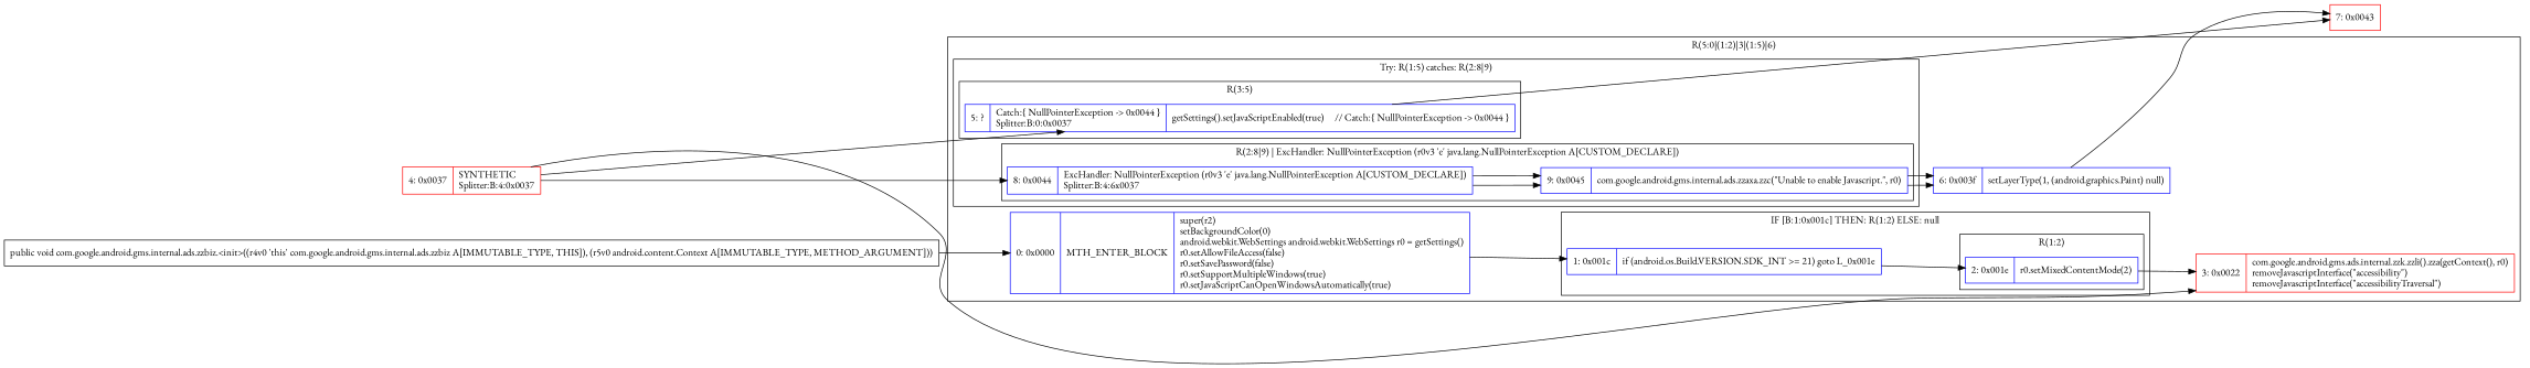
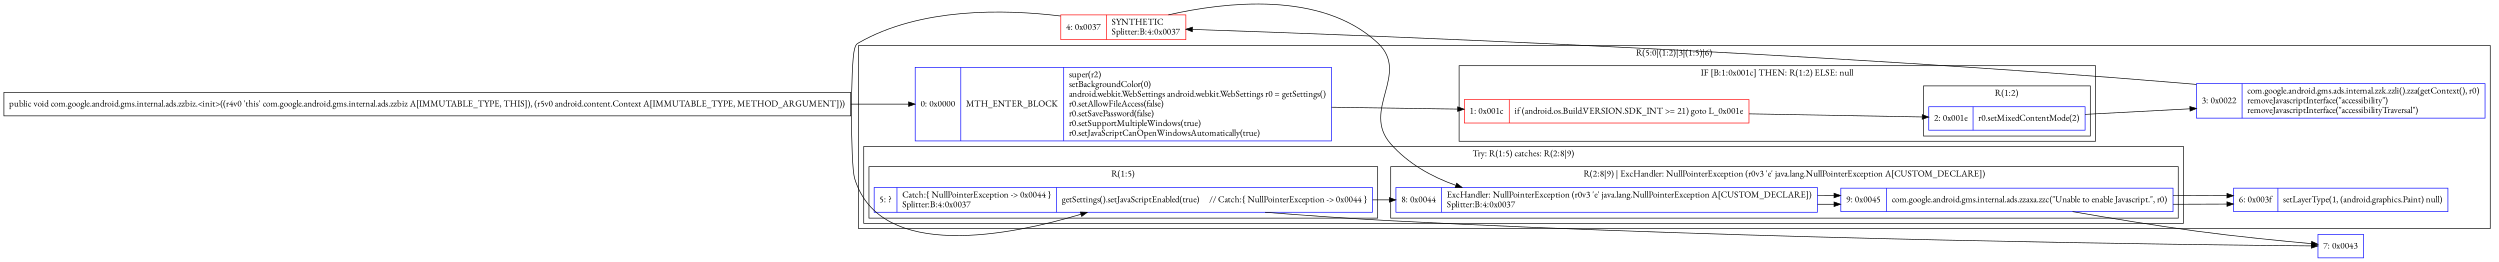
  digraph {
    fontname="EB Garamond"
    rankdir=LR
    node [color=blue fontname="EB Garamond" shape=record]
    edge [fontname="EB Garamond"]
    n1 [label="{2\:\ 0x001e|r0.setMixedContentMode(2)\l}"]
-   n2 [label="{1\:\ 0x001c|if (android.os.Build.VERSION.SDK_INT \>= 21) goto L_0x001e\l}"]
-   n3 [label="{5\:\ ?|Catch:\{ NullPointerException \-\> 0x0044 \}\lSplitter:B:0:0x0037\l|getSettings().setJavaScriptEnabled(true)     \/\/ Catch:\{ NullPointerException \-\> 0x0044 \}\l}"]
-   n4 [label="{8\:\ 0x0044|ExcHandler: NullPointerException (r0v3 'e' java.lang.NullPointerException A[CUSTOM_DECLARE])\lSplitter:B:4:6x0037\l}"]
+   n2 [color=red label="{1\:\ 0x001c|if (android.os.Build.VERSION.SDK_INT \>= 21) goto L_0x001e\l}"]
+   n3 [label="{5\:\ ?|Catch:\{ NullPointerException \-\> 0x0044 \}\lSplitter:B:4:0x0037\l|getSettings().setJavaScriptEnabled(true)     \/\/ Catch:\{ NullPointerException \-\> 0x0044 \}\l}"]
+   n4 [label="{8\:\ 0x0044|ExcHandler: NullPointerException (r0v3 'e' java.lang.NullPointerException A[CUSTOM_DECLARE])\lSplitter:B:4:0x0037\l}"]
    n5 [label="{9\:\ 0x0045|com.google.android.gms.internal.ads.zzaxa.zzc(\"Unable to enable Javascript.\", r0)\l}"]
    n6 [label="{0\:\ 0x0000|MTH_ENTER_BLOCK\l|super(r2)\lsetBackgroundColor(0)\landroid.webkit.WebSettings android.webkit.WebSettings r0 = getSettings()\lr0.setAllowFileAccess(false)\lr0.setSavePassword(false)\lr0.setSupportMultipleWindows(true)\lr0.setJavaScriptCanOpenWindowsAutomatically(true)\l}"]
-   n7 [color=red label="{3\:\ 0x0022|com.google.android.gms.ads.internal.zzk.zzli().zza(getContext(), r0)\lremoveJavascriptInterface(\"accessibility\")\lremoveJavascriptInterface(\"accessibilityTraversal\")\l}"]
+   n7 [label="{3\:\ 0x0022|com.google.android.gms.ads.internal.zzk.zzli().zza(getContext(), r0)\lremoveJavascriptInterface(\"accessibility\")\lremoveJavascriptInterface(\"accessibilityTraversal\")\l}"]
    n8 [label="{6\:\ 0x003f|setLayerType(1, (android.graphics.Paint) null)\l}"]
-   n9 [color=red label="{7\:\ 0x0043}"]
+   n9 [label="{7\:\ 0x0043}"]
    n10 [color=red label="{4\:\ 0x0037|SYNTHETIC\lSplitter:B:4:0x0037\l}"]
    n11 [label="{public void com.google.android.gms.internal.ads.zzbiz.\<init\>((r4v0 'this' com.google.android.gms.internal.ads.zzbiz A[IMMUTABLE_TYPE, THIS]), (r5v0 android.content.Context A[IMMUTABLE_TYPE, METHOD_ARGUMENT])) }" color=""]
    subgraph cluster_1 {
      label="R(5:0|(1:2)|3|(1:5)|6)"
      n6
      n7
      n8
      subgraph cluster_2 {
        label="IF [B:1:0x001c] THEN: R(1:2) ELSE: null"
        n2
        subgraph cluster_3 {
          label="R(1:2)"
          n1
        }
      }
      subgraph cluster_4 {
        label="Try: R(1:5) catches: R(2:8|9)"
        subgraph cluster_5 {
-         label="R(3:5)"
+         label="R(1:5)"
          n3
        }
        subgraph cluster_6 {
          label="R(2:8|9) | ExcHandler: NullPointerException (r0v3 'e' java.lang.NullPointerException A[CUSTOM_DECLARE])\l"
          n4
          n5
        }
      }
    }
    subgraph cluster_7 {
      label="R(2:8|9) | ExcHandler: NullPointerException (r0v3 'e' java.lang.NullPointerException A[CUSTOM_DECLARE])\l"
    }
    n1 -> n7
    n2 -> n1
+   n3 -> n4
    n3 -> n9
    n4 -> n5
    n4 -> n5
    n5 -> n8
    n5 -> n8
    n6 -> n2
-   n10 -> n7
-   n8 -> n9
+   n7 -> n10
+   n5 -> n9
    n10 -> n3
    n10 -> n4
    n11 -> n6
  }
